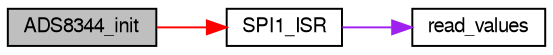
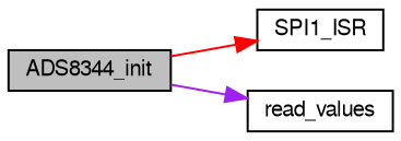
  digraph {
    rankdir=LR
    node [color=black fillcolor=white fontname=FreeSans fontsize=10 shape=record style=filled]
    edge [fontname=FreeSans fontsize=10 labelfontname=FreeSans labelfontsize=10 style=solid]
    n1 [fillcolor=grey75 fontcolor=black height=0.2 label=ADS8344_init width=0.4]
    n2 [height=0.2 label=SPI1_ISR width=0.4]
    n3 [height=0.2 label=read_values width=0.4]
    n1 -> n2 [color=red]
-   n2 -> n3 [color=purple]
+   n1 -> n3 [color=purple]
  }
